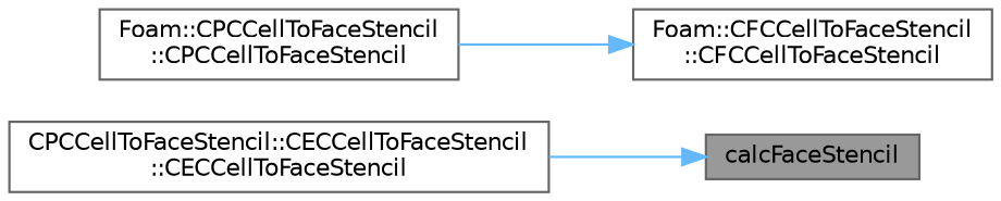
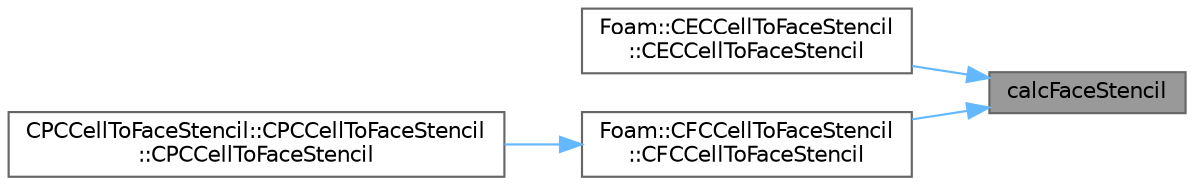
  digraph {
    rankdir=RL
    node [color=grey40 fillcolor=white fontname=Helvetica fontsize=10 shape=box style=filled]
    edge [color=steelblue1 dir=back fontname=Helvetica fontsize=10 labelfontname=Helvetica labelfontsize=10 style=solid]
    n1 [color=gray40 fillcolor=grey60 fontcolor=black height=0.2 label=calcFaceStencil width=0.4]
-   n2 [height=0.2 label="CPCCellToFaceStencil::CECCellToFaceStencil\l::CECCellToFaceStencil" width=0.4]
+   n2 [height=0.2 label="Foam::CECCellToFaceStencil\l::CECCellToFaceStencil" width=0.4]
    n3 [height=0.2 label="Foam::CFCCellToFaceStencil\l::CFCCellToFaceStencil" width=0.4]
-   n4 [height=0.2 label="Foam::CPCCellToFaceStencil\l::CPCCellToFaceStencil" width=0.4]
+   n4 [height=0.2 label="CPCCellToFaceStencil::CPCCellToFaceStencil\l::CPCCellToFaceStencil" width=0.4]
    n1 -> n2
+   n1 -> n3
    n3 -> n4
  }
